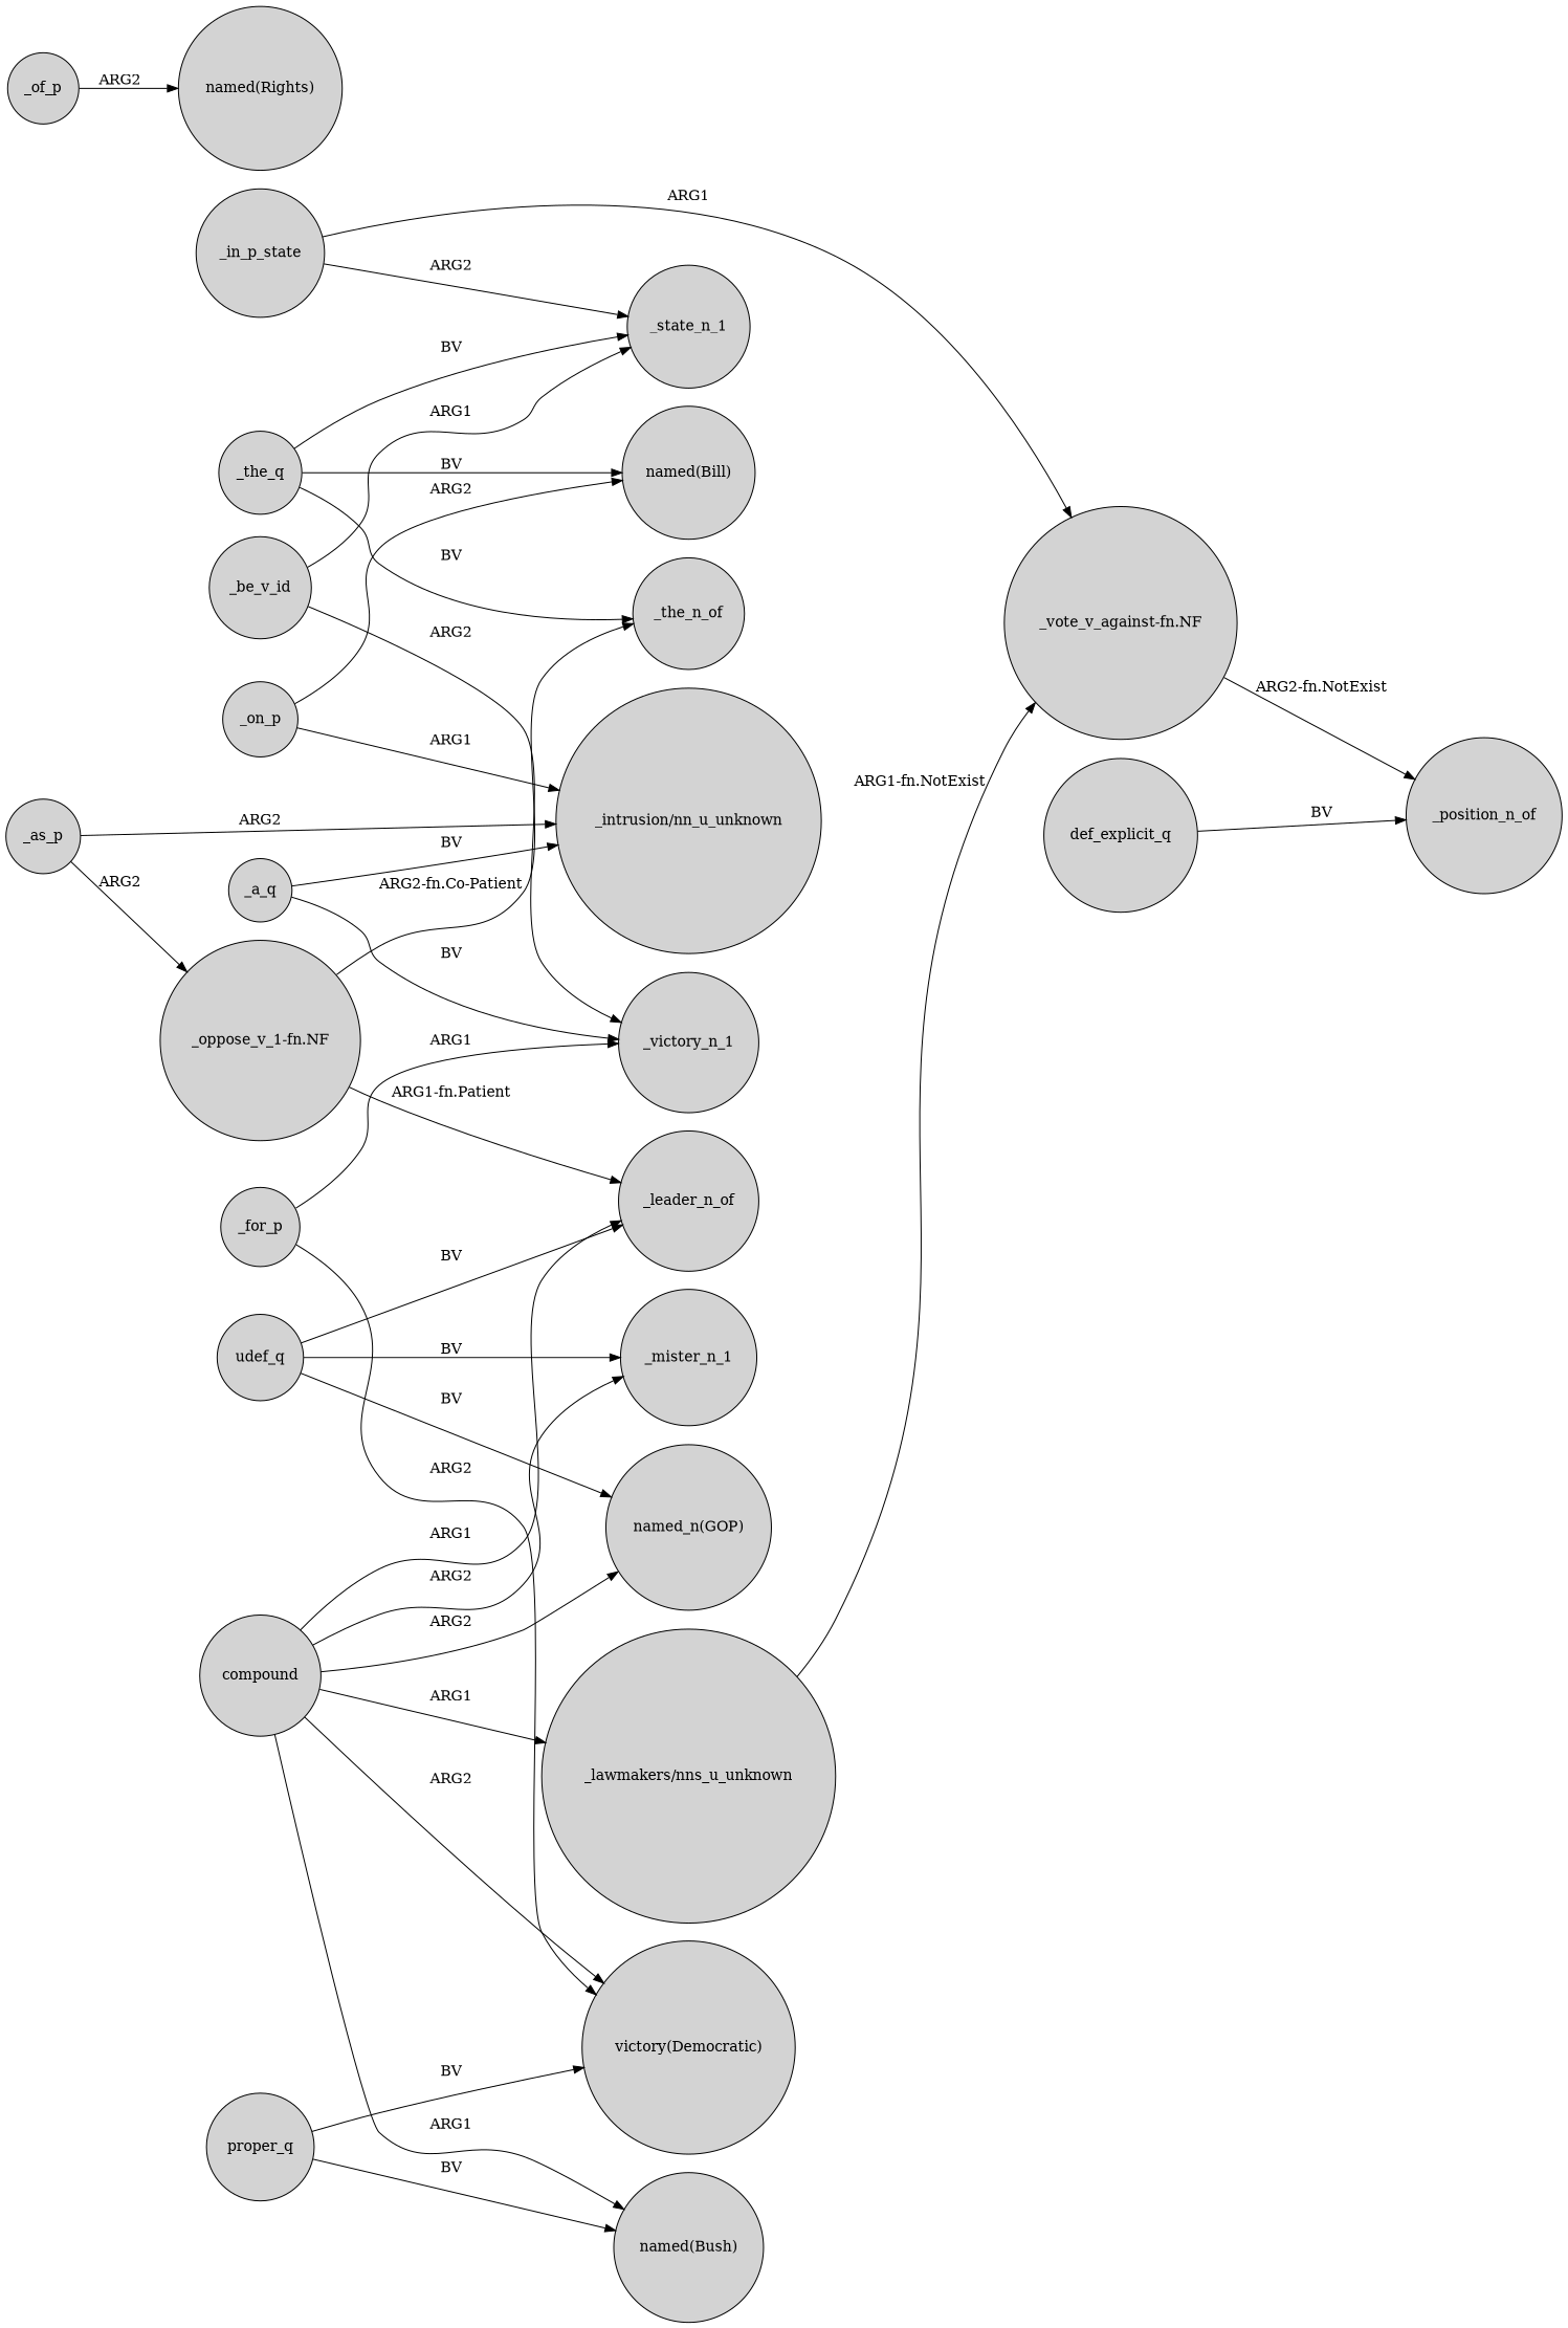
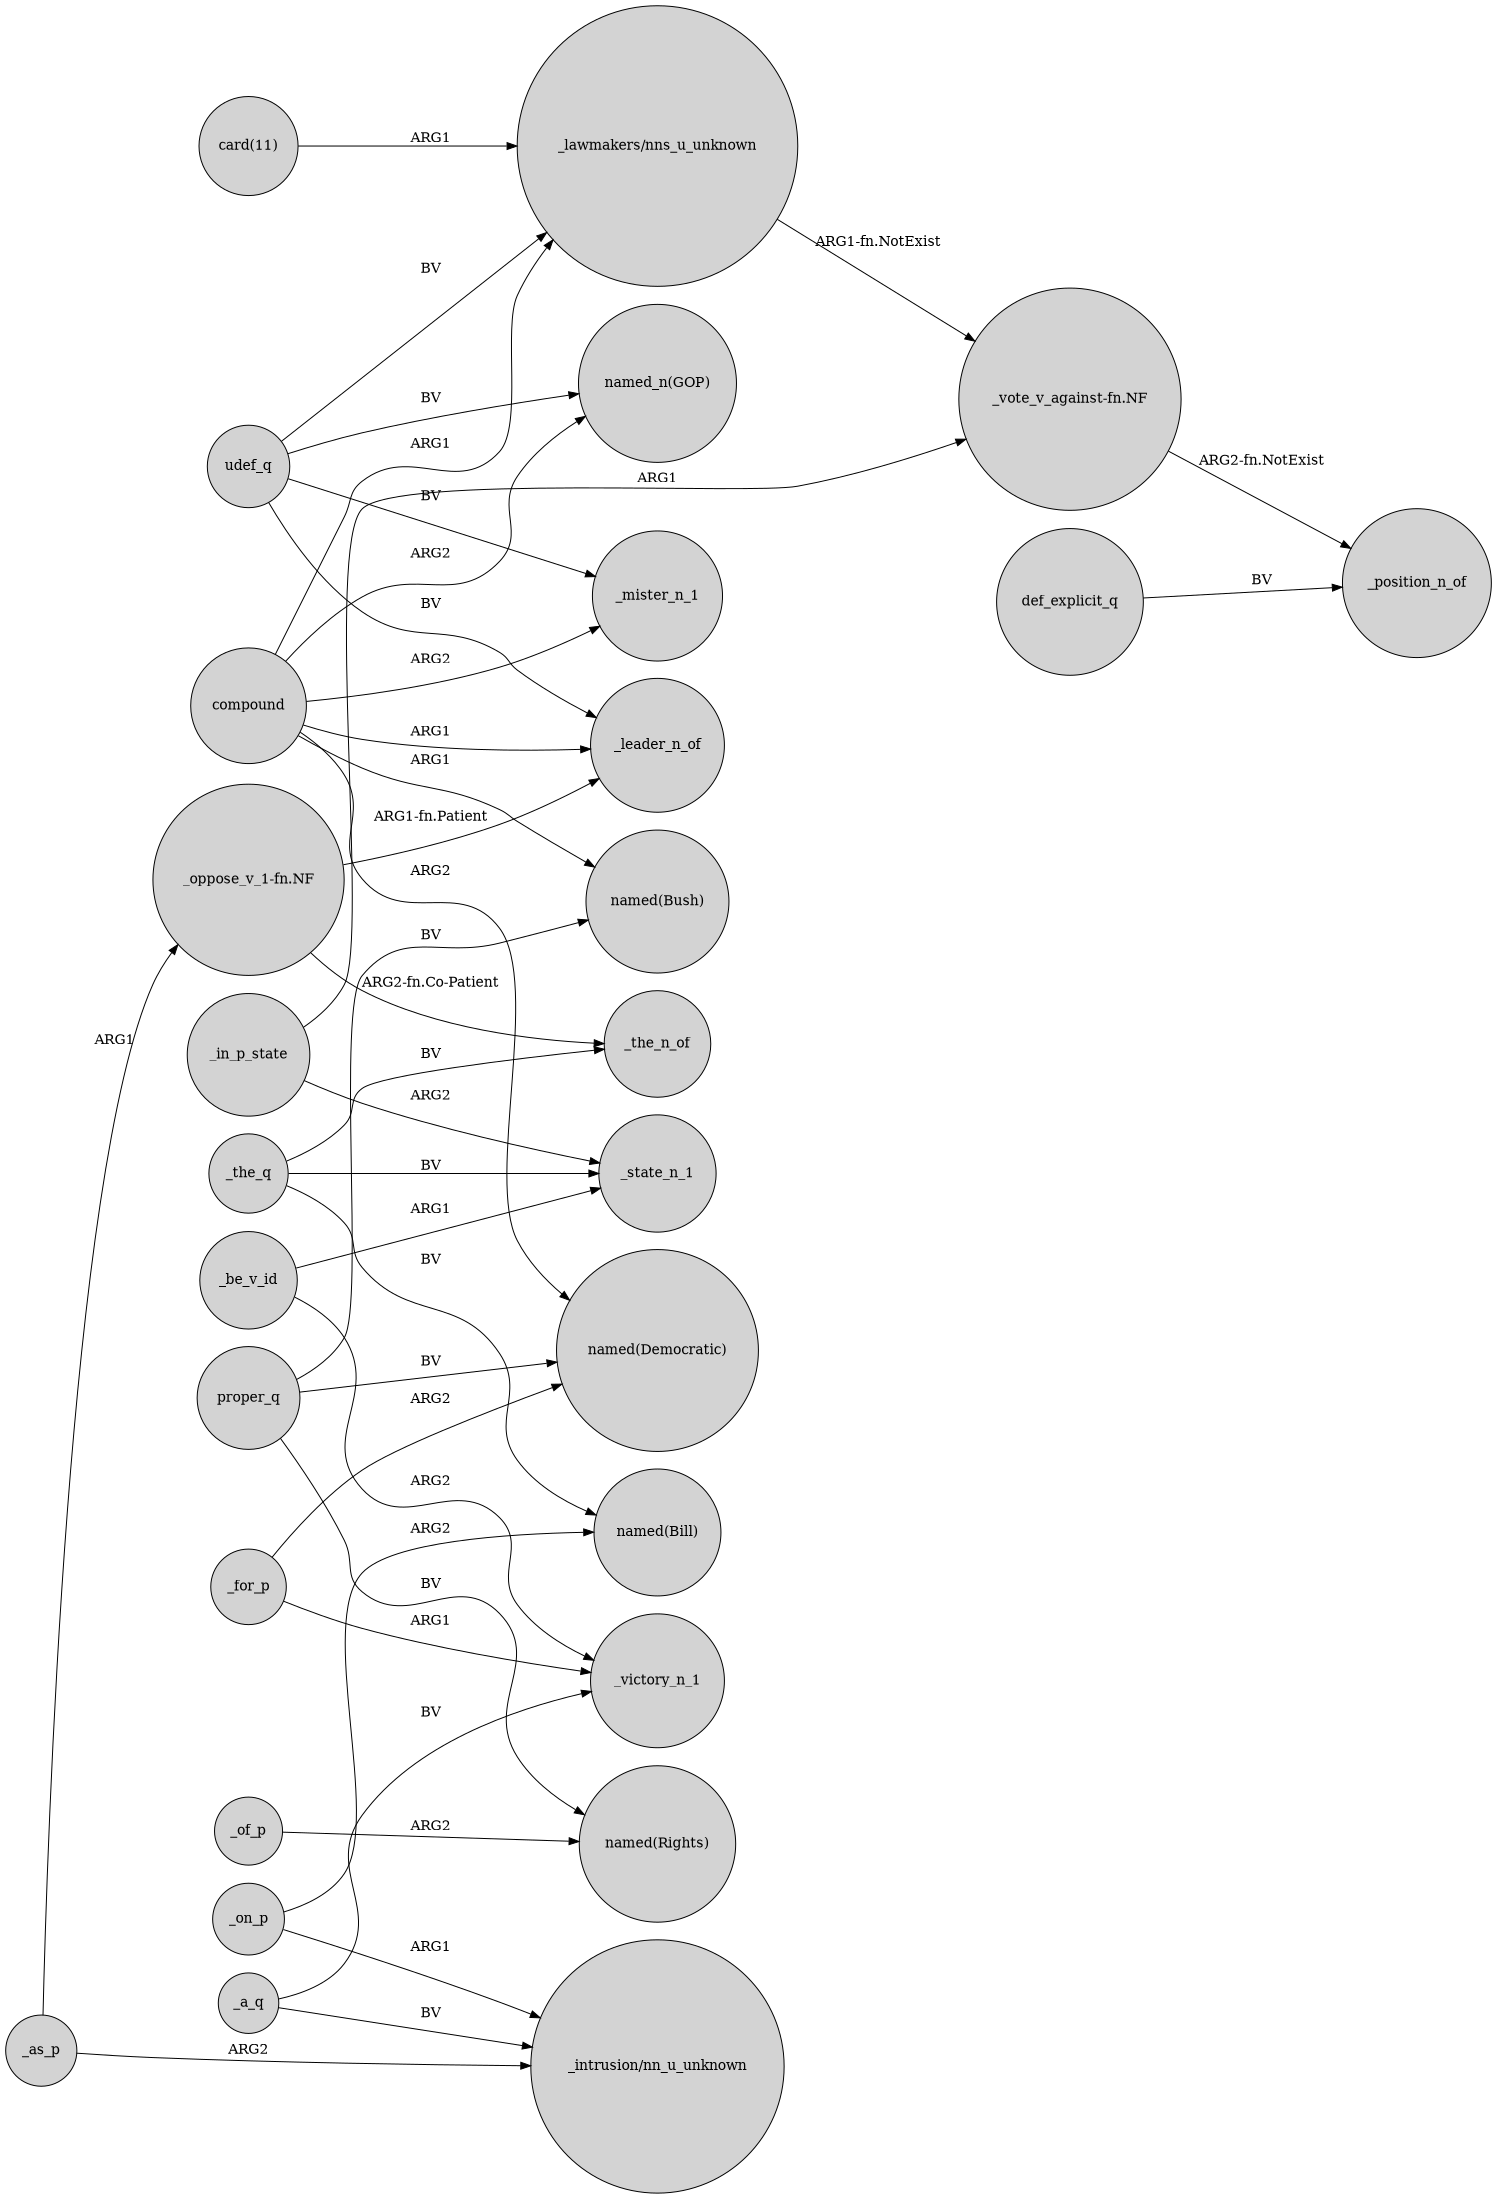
  digraph {
    rankdir=LR
    node [shape=circle style=filled]
    _a_q
    _victory_n_1
    "_intrusion/nn_u_unknown"
    "_vote_v_against-fn.NF"
    _position_n_of
    "_lawmakers/nns_u_unknown"
    compound
    _mister_n_1
-   "named(Democratic)" [label="victory(Democratic)"]
+   "named(Democratic)"
    "named(Bush)"
    _leader_n_of
    "named_n(GOP)"
    _be_v_id
    n14 [label=_state_n_1]
    udef_q
    _in_p_state
    "_oppose_v_1-fn.NF"
    n18 [label=_the_n_of]
    _as_p
    proper_q
    "named(Rights)"
    _the_q
    "named(Bill)"
    def_explicit_q
    _for_p
+   "card(11)"
    _of_p
    _on_p
    _a_q -> _victory_n_1 [label=BV]
    _a_q -> "_intrusion/nn_u_unknown" [label=BV]
    "_vote_v_against-fn.NF" -> _position_n_of [label="ARG2-fn.NotExist"]
    "_lawmakers/nns_u_unknown" -> "_vote_v_against-fn.NF" [label="ARG1-fn.NotExist"]
    compound -> "_lawmakers/nns_u_unknown" [label=ARG1]
    compound -> _mister_n_1 [label=ARG2]
    compound -> "named(Democratic)" [label=ARG2]
    compound -> "named(Bush)" [label=ARG1]
    compound -> _leader_n_of [label=ARG1]
    compound -> "named_n(GOP)" [label=ARG2]
    _be_v_id -> _victory_n_1 [label=ARG2]
    _be_v_id -> n14 [label=ARG1]
+   udef_q -> "_lawmakers/nns_u_unknown" [label=BV]
    udef_q -> _mister_n_1 [label=BV]
    udef_q -> _leader_n_of [label=BV]
    udef_q -> "named_n(GOP)" [label=BV]
    _in_p_state -> "_vote_v_against-fn.NF" [label=ARG1]
    _in_p_state -> n14 [label=ARG2]
    "_oppose_v_1-fn.NF" -> _leader_n_of [label="ARG1-fn.Patient"]
    "_oppose_v_1-fn.NF" -> n18 [label="ARG2-fn.Co-Patient"]
    _as_p -> "_intrusion/nn_u_unknown" [label=ARG2]
-   _as_p -> "_oppose_v_1-fn.NF" [label=ARG2]
+   _as_p -> "_oppose_v_1-fn.NF" [label=ARG1]
    proper_q -> "named(Democratic)" [label=BV]
    proper_q -> "named(Bush)" [label=BV]
+   proper_q -> "named(Rights)" [label=BV]
    _the_q -> n14 [label=BV]
    _the_q -> n18 [label=BV]
    _the_q -> "named(Bill)" [label=BV]
    def_explicit_q -> _position_n_of [label=BV]
    _for_p -> _victory_n_1 [label=ARG1]
    _for_p -> "named(Democratic)" [label=ARG2]
+   "card(11)" -> "_lawmakers/nns_u_unknown" [label=ARG1]
    _of_p -> "named(Rights)" [label=ARG2]
    _on_p -> "_intrusion/nn_u_unknown" [label=ARG1]
    _on_p -> "named(Bill)" [label=ARG2]
  }
